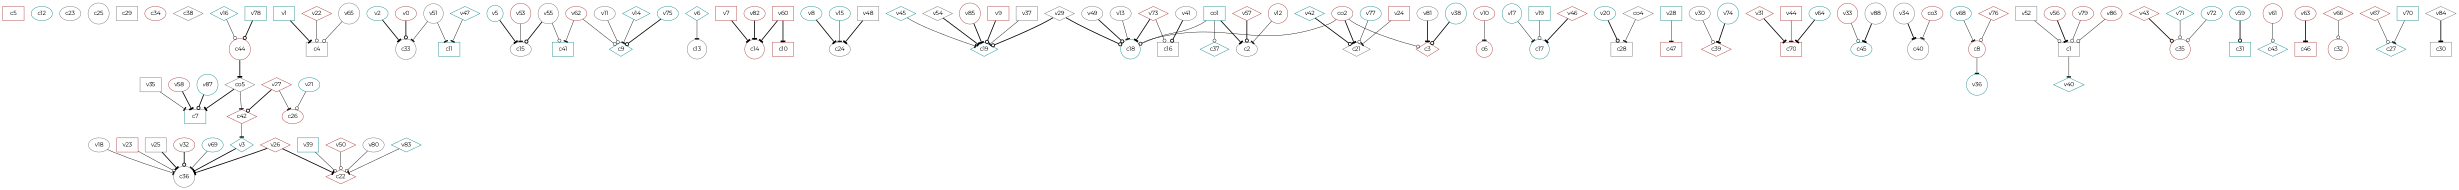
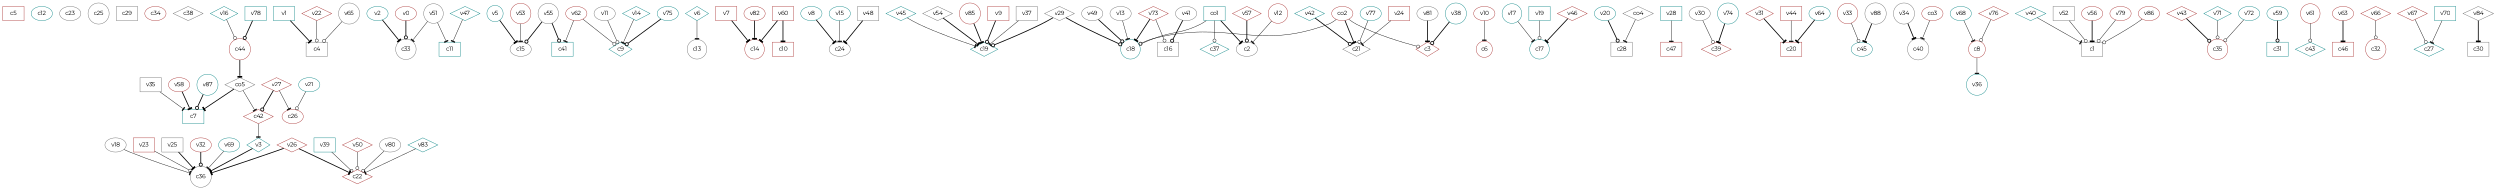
  strict digraph {
    fontname=Montserrat
    node [color=brown fontname=Montserrat shape=ellipse]
    edge [arrowhead=tee fontname=Montserrat style=solid weight=1]
    c5 [shape=box]
    c12 [color=teal]
    c23 [color=gray40]
    c25 [color=gray40 shape=circle]
    c29 [color=gray40 shape=box]
    c34
    c38 [color=gray40 shape=diamond]
    c42 [shape=diamond]
    v3 [color=teal shape=diamond]
    c36 [color=gray40 shape=circle]
    c44 [shape=circle]
    co5 [color=gray40 shape=diamond]
    c7 [color=teal shape=box]
    v1 [color=teal shape=box]
    c4 [color=gray40 shape=box]
    v2 [color=teal]
    c33 [color=gray40 shape=circle]
    n18 [label=v0]
    v5 [color=teal shape=circle]
    c15 [color=gray40]
    v6 [color=teal shape=diamond]
    c13 [color=gray40 shape=circle]
    v7 [shape=box]
    c14 [shape=circle]
    v8 [color=teal]
    c24 [color=gray40]
    v9 [shape=box]
    c19 [color=teal shape=diamond]
    c6 [shape=circle]
    v10
    v11 [color=gray40]
    c9 [color=teal shape=diamond]
    v12 [shape=circle]
    c2 [color=gray40]
    v13 [color=gray40]
    c18 [color=teal shape=circle]
    v14 [color=teal shape=diamond]
    v15 [color=teal]
    v16 [color=teal shape=diamond]
    v17 [color=teal shape=circle]
    c17 [color=teal shape=circle]
    v18 [color=gray40]
    v19 [color=teal shape=box]
    v20 [color=teal]
    c28 [color=gray40 shape=box]
    v21 [color=teal]
    c26
    v22 [shape=diamond]
    v23 [shape=box]
    v24 [shape=box]
    c21 [color=gray40 shape=diamond]
    v25 [color=gray40 shape=box]
    v26 [shape=diamond]
    c22 [shape=diamond]
    v27 [shape=diamond]
    v28 [color=teal shape=box]
    c47 [shape=box]
    v29 [color=gray40 shape=diamond]
    v30 [color=gray40]
    c39 [shape=diamond]
    v31 [shape=diamond]
-   c20 [shape=box label=c70]
+   c20 [shape=box]
    v32
    v33 [shape=circle]
    c45 [color=teal]
    v34 [color=gray40 shape=circle]
    c40 [color=gray40 shape=circle]
    v35 [color=gray40 shape=box]
    v36 [color=teal shape=circle]
    c8 [shape=circle]
    v37 [color=gray40 shape=box]
    v38 [color=teal shape=circle]
    c3 [shape=diamond]
    v39 [color=teal shape=box]
    v40 [color=teal shape=diamond]
    c1 [color=gray40 shape=box]
    v41 [color=gray40]
    c16 [color=gray40 shape=box]
    v42 [color=teal shape=diamond]
    v43 [shape=diamond]
    c35 [shape=circle]
    v44 [shape=box]
    v45 [color=teal shape=diamond]
    v46 [shape=diamond]
    v47 [color=teal shape=diamond]
    c11 [color=teal shape=box]
    v48 [color=gray40 shape=box]
    v49 [color=gray40]
    v50 [shape=diamond]
    v51 [color=gray40 shape=circle]
    v52 [color=gray40 shape=box]
    v53 [shape=circle]
    v54 [color=gray40 shape=diamond]
    v55 [color=gray40 shape=circle]
    c41 [color=teal shape=box]
    v56
    v57 [shape=diamond]
    v58
    v59 [color=teal]
    c31 [color=teal shape=box]
    v60 [shape=box]
    c10 [shape=box]
    v61 [shape=circle]
    c43 [color=teal shape=diamond]
    v62
    c46 [shape=box]
    v63
    v64 [color=teal]
    v65 [color=gray40 shape=circle]
    v66 [shape=diamond]
    c32 [shape=circle]
    v67 [shape=diamond]
    c27 [color=teal shape=diamond]
    v68 [color=teal]
    v69 [color=teal]
    v70 [color=teal shape=box]
    v71 [color=teal shape=diamond]
    v72 [color=teal]
    v73 [shape=diamond]
    v74 [color=teal shape=circle]
    v75 [color=teal]
    v76 [shape=diamond]
    v77 [color=teal]
    v78 [color=teal shape=box]
    v79
    v80 [color=gray40]
    v81 [color=gray40]
    v82
    v83 [color=teal shape=diamond]
    v84 [color=gray40 shape=diamond]
    c30 [color=gray40 shape=box]
    v85 [shape=circle]
    v86
    v87 [color=teal shape=circle]
    v88 [color=gray40 shape=circle]
    co1 [color=teal shape=box]
    c37 [color=teal shape=diamond]
    co2
    co3
    co4 [color=gray40 shape=diamond]
    c42 -> v3
    v3 -> c36 [style=bold]
    c44 -> co5 [style=bold]
    co5 -> c42
    co5 -> c7 [style=bold]
    v1 -> c4 [style=bold]
    v2 -> c33 [style=bold]
    n18 -> c33 [arrowhead=odot style=bold]
    v5 -> c15 [style=bold]
    v6 -> c13
    v7 -> c14 [style=bold]
    v8 -> c24 [style=bold]
    v9 -> c19 [arrowhead=odot style=bold]
    v10 -> c6
    v11 -> c9 [arrowhead=odot]
    v12 -> c2
    v13 -> c18
    v14 -> c9
    v15 -> c24
    v16 -> c44 [arrowhead=odot]
    v17 -> c17
    v18 -> c36
    v19 -> c17 [arrowhead=odot]
    v20 -> c28 [arrowhead=odot style=bold]
    v21 -> c26 [arrowhead=odot]
    v22 -> c4 [arrowhead=odot]
    v23 -> c36 [arrowhead=odot]
    v24 -> c21
    v25 -> c36 [style=bold]
    v26 -> c36 [style=bold]
    v26 -> c22 [style=bold]
    v27 -> c42 [arrowhead=odot style=bold]
    v27 -> c26
    v28 -> c47
    v29 -> c19 [arrowhead=odot style=bold]
    v29 -> c18 [arrowhead=odot style=bold]
    v30 -> c39 [arrowhead=odot]
    v31 -> c20 [style=bold]
    v32 -> c36 [arrowhead=odot style=bold]
    v33 -> c45 [arrowhead=odot]
    v34 -> c40 [style=bold]
    v35 -> c7
    c8 -> v36
    v37 -> c19
    v38 -> c3 [arrowhead=odot style=bold]
    v39 -> c22 [arrowhead=odot]
-   c1 -> v40
+   v40 -> c1
    v41 -> c16 [arrowhead=odot style=bold]
    v42 -> c21 [arrowhead=odot style=bold]
    v43 -> c35 [arrowhead=odot style=bold]
    v44 -> c20
    v45 -> c19
    v46 -> c17 [style=bold]
    v47 -> c11
    v48 -> c24 [style=bold]
    v49 -> c18 [arrowhead=odot style=bold]
    v50 -> c22 [arrowhead=odot]
    v51 -> c33
    v51 -> c11
    v52 -> c1 [arrowhead=odot]
    v53 -> c15
    v54 -> c19 [style=bold]
    v55 -> c15 [arrowhead=odot style=bold]
-   v55 -> c41 [arrowhead=odot]
+   v55 -> c41 [arrowhead=odot style=bold]
    v56 -> c1 [style=bold]
    v57 -> c2 [arrowhead=odot style=bold]
    v58 -> c7 [style=bold]
    v59 -> c31 [arrowhead=odot style=bold]
    v60 -> c14 [style=bold]
    v60 -> c10 [style=bold]
    v61 -> c43 [arrowhead=odot]
    v62 -> c9 [arrowhead=odot]
    v62 -> c41
    v63 -> c46 [style=bold]
    v64 -> c20 [style=bold]
    v65 -> c4 [arrowhead=odot]
    v66 -> c32 [arrowhead=odot]
    v67 -> c27 [arrowhead=odot]
    v68 -> c8
    v69 -> c36
    v70 -> c27
    v71 -> c35 [arrowhead=odot]
    v72 -> c35 [arrowhead=odot]
    v73 -> c18 [style=bold]
    v73 -> c16 [arrowhead=odot]
    v74 -> c39 [style=bold]
    v75 -> c9 [arrowhead=odot style=bold]
    v76 -> c8 [arrowhead=odot]
    v77 -> c21 [arrowhead=odot]
    v78 -> c44 [arrowhead=odot style=bold]
    v79 -> c1 [arrowhead=odot]
    v80 -> c22 [arrowhead=odot]
    v81 -> c3 [style=bold]
    v82 -> c14 [style=bold]
    v83 -> c22
    v84 -> c30 [style=bold]
    v85 -> c19 [style=bold]
    v86 -> c1 [arrowhead=odot]
    v87 -> c7 [arrowhead=odot style=bold]
    v88 -> c45 [style=bold]
    co1 -> c2 [style=bold]
    co1 -> c18 [arrowhead=odot]
    co1 -> c37 [arrowhead=odot]
    co2 -> c18 [arrowhead=odot]
    co2 -> c21 [style=bold]
    co2 -> c3 [arrowhead=odot]
    co3 -> c40
    co4 -> c28
  }
